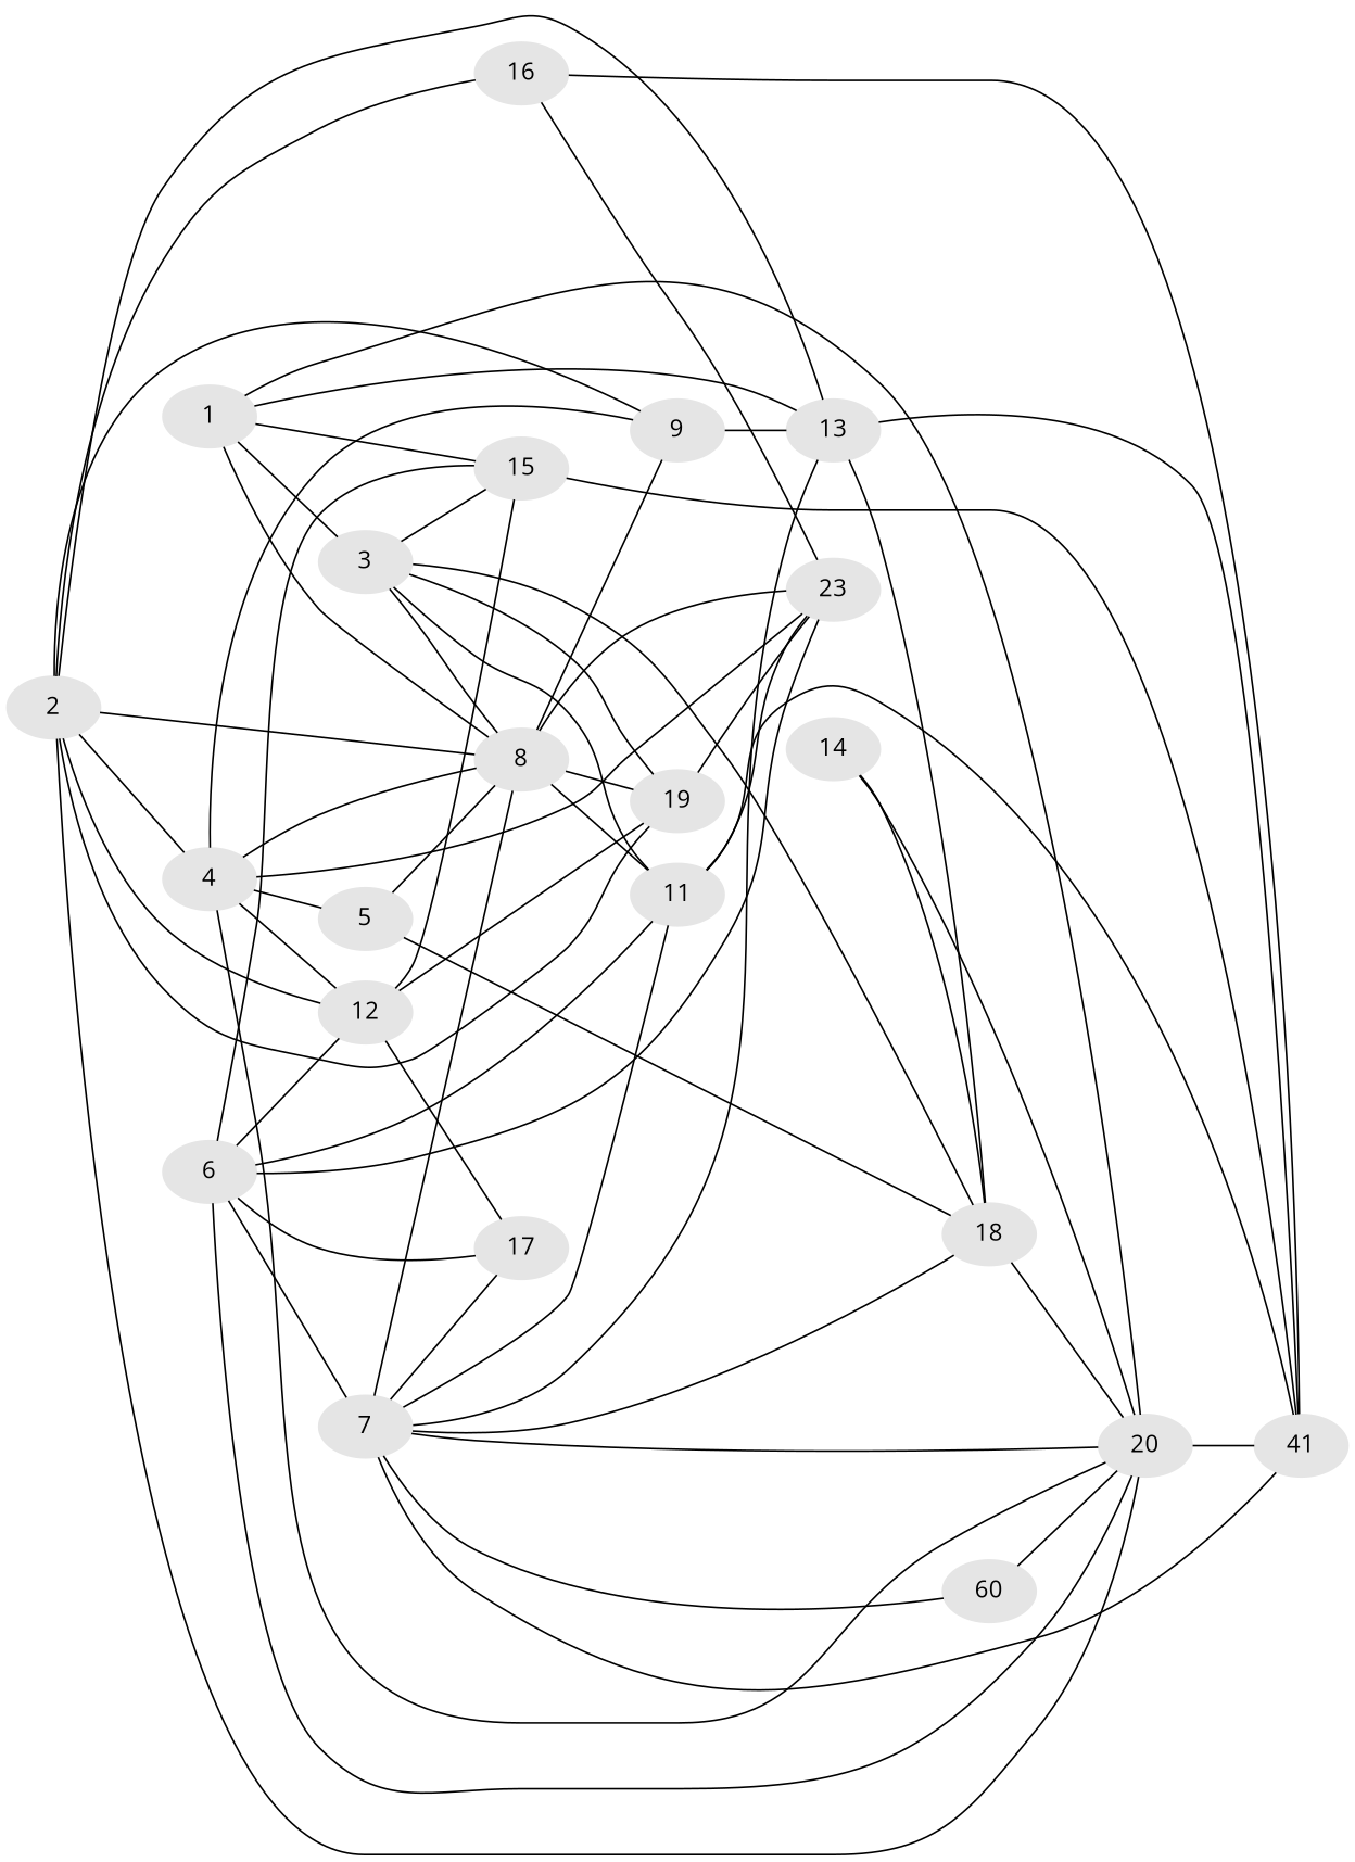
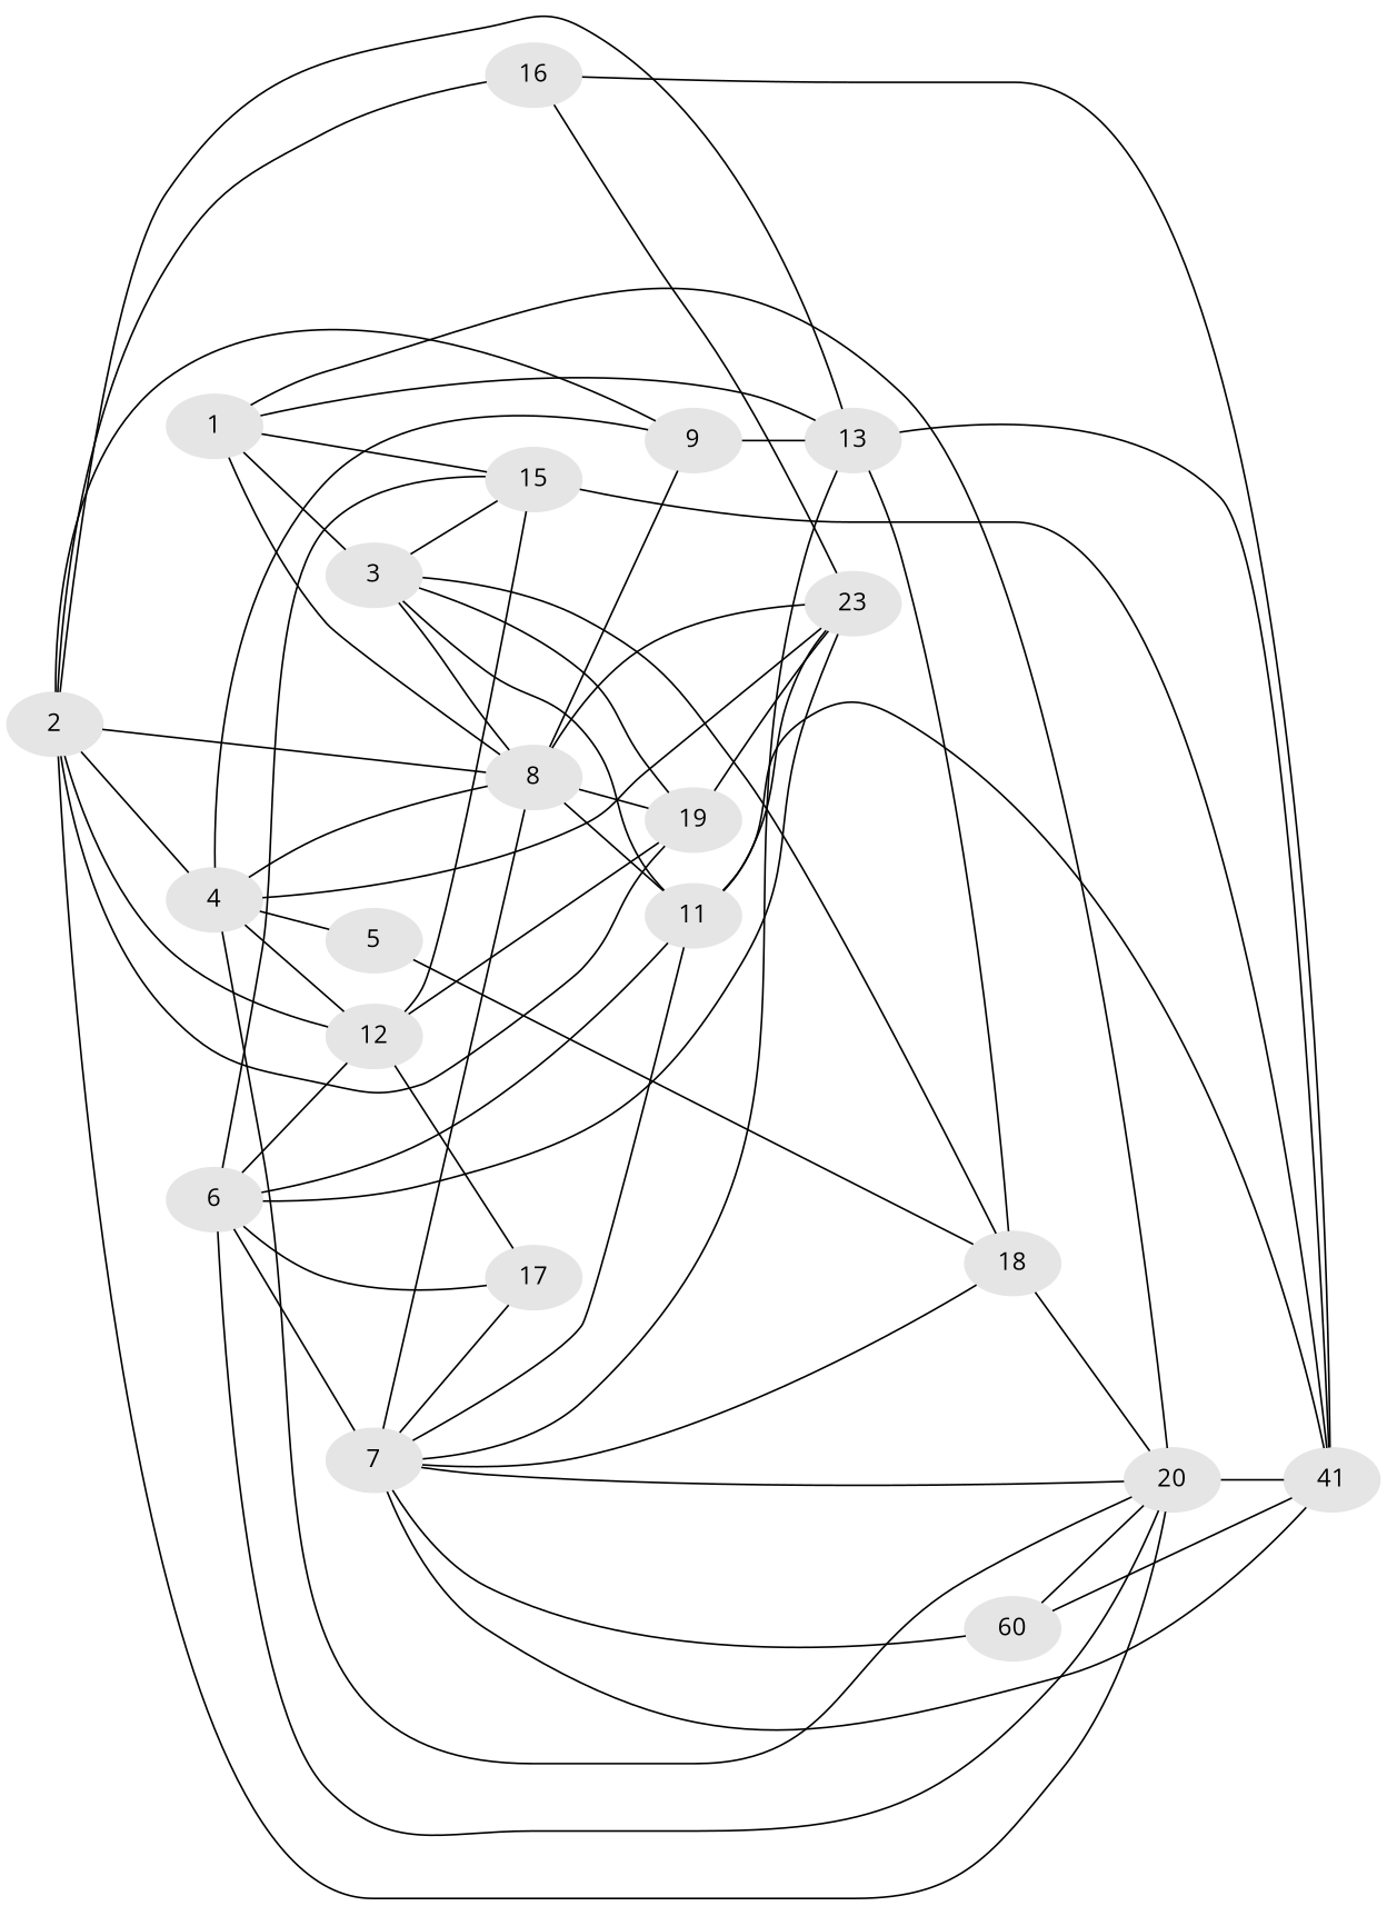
  graph {
    fontname="Open Sans"
    rankdir=LR
    node [color=gray90 fontname="Open Sans" style=filled]
    edge [fontname="Open Sans" weight=1.0]
    1
    3
    8
    13
    15
    20
    19
    11
    18
    9
    n11 [label=23]
    n12 [label=41]
    2
    4
    12
    16
    5
    17
    6
    7
    n21 [label=60]
-   14
    1 -- 3
    1 -- 8 [weight=2.0]
    1 -- 13
    1 -- 15
    1 -- 20 [weight=2.0]
    3 -- 8 [weight=2.0]
    3 -- 15
    3 -- 19
    3 -- 11
    3 -- 18 [weight=2.0]
    8 -- 19
    8 -- 11 [weight=3.0]
    8 -- 9 [weight=2.0]
    8 -- n11 [weight=3.0]
    13 -- 18
    13 -- n12
    15 -- n12
    20 -- n12
    19 -- n11
    11 -- n11
    11 -- n12
    18 -- 20 [weight=3.0]
    9 -- 13
    2 -- 8 [weight=2.0]
    2 -- 13
    2 -- 20 [weight=2.0]
    2 -- 19
    2 -- 9 [weight=3.0]
    2 -- 4
    2 -- 12
    2 -- 16 [weight=2.0]
    4 -- 8
    4 -- 20 [weight=2.0]
    4 -- 9
    4 -- n11
    4 -- 12
    4 -- 5
    12 -- 15 [weight=2.0]
    12 -- 19
    12 -- 17
    16 -- n11
    16 -- n12
-   5 -- 8
    5 -- 18
    6 -- 15
    6 -- 20
    6 -- 11 [weight=2.0]
    6 -- n11
    6 -- 12 [weight=3.0]
    6 -- 17
    6 -- 7
    7 -- 8 [weight=3.0]
    7 -- 13
    7 -- 20 [weight=2.0]
    7 -- 11
    7 -- 18
    7 -- n12 [weight=3.0]
    7 -- 17
    7 -- n21
    n21 -- 20
-   14 -- 20
-   14 -- 18
+   n21 -- n12
  }
